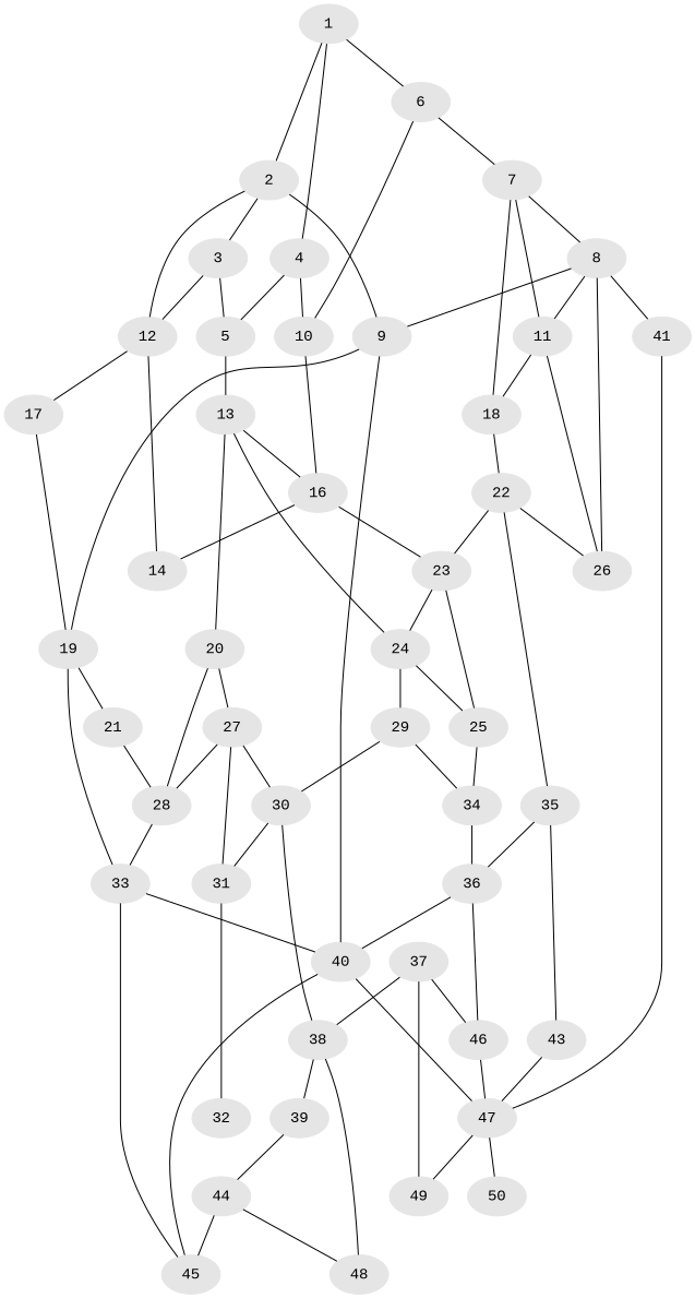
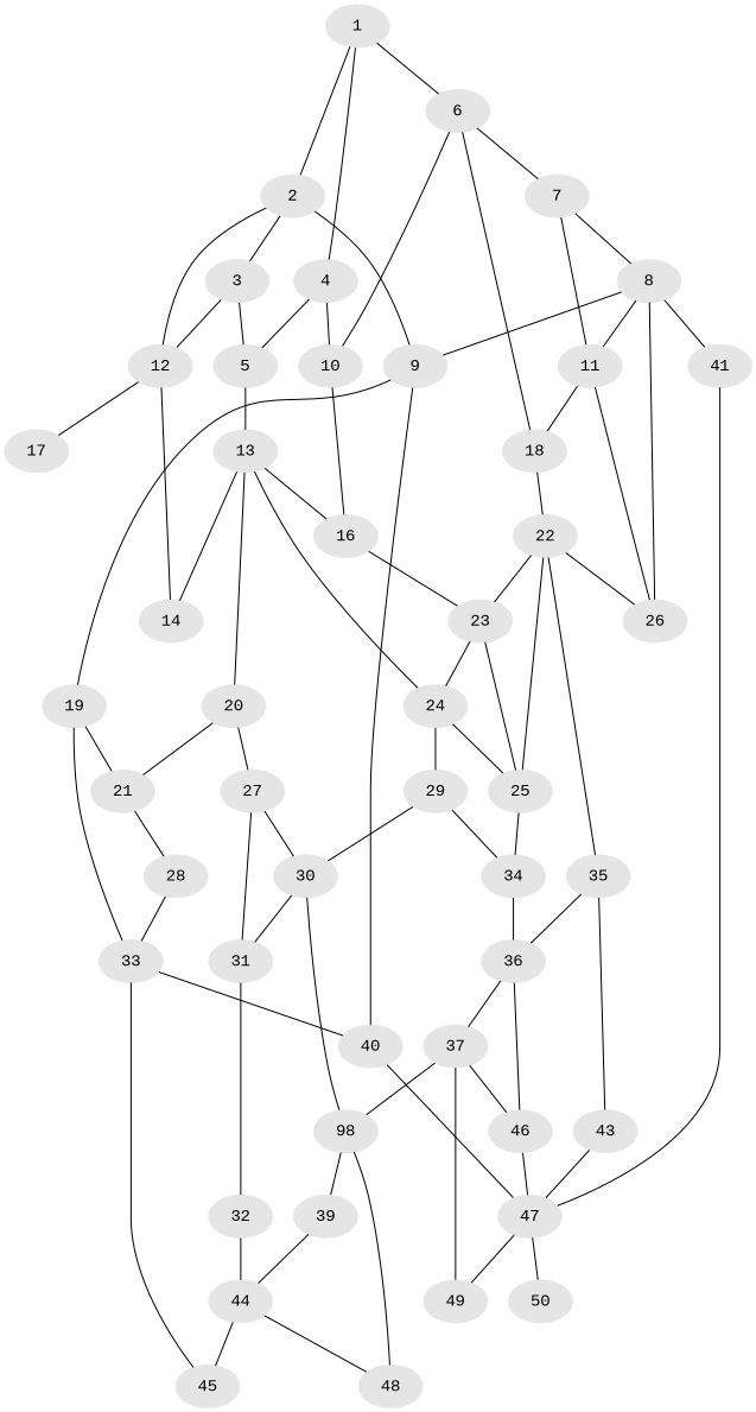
  graph {
    fontname="Liberation Mono"
    node [color=gray90 fontname="Liberation Mono" style=filled]
    edge [fontname="Liberation Mono" weight=1.0]
    1
    2
    4
    6
    3
    9
    12
    5
    10
    7
    19
    40
    14
    17
    13
    16
    20
    24
    8
    11
    18
    26
    41
    22
    47
    21
    33
    45
    23
    27
    25
    29
    28
    35
    30
    31
    34
    36
    43
-   38
+   38 [label=98]
    32
    39
    44
    48
    37
    46
    49
    50
    1 -- 2
    1 -- 4
    1 -- 6
    2 -- 3
    2 -- 9 [weight=2.0]
    2 -- 12
    4 -- 5 [weight=2.0]
    4 -- 10 [weight=2.0]
    6 -- 10 [weight=2.0]
    6 -- 7 [weight=2.0]
    3 -- 12 [weight=2.0]
    3 -- 5
    9 -- 19
    9 -- 40
    12 -- 14
    12 -- 17
    5 -- 13
    10 -- 16 [weight=2.0]
    7 -- 8
    7 -- 11 [weight=2.0]
-   7 -- 18
+   6 -- 18
    19 -- 21 [weight=2.0]
    19 -- 33 [weight=2.0]
    40 -- 47
-   40 -- 45
-   17 -- 19
-   16 -- 14
+   13 -- 14
    13 -- 16
    13 -- 20
    13 -- 24
    16 -- 23 [weight=2.0]
-   20 -- 28
+   20 -- 21
    20 -- 27
    24 -- 25
    24 -- 29
    8 -- 9
    8 -- 11
    8 -- 26
    8 -- 41 [weight=2.0]
    11 -- 18
    11 -- 26
    18 -- 22
    41 -- 47
    22 -- 26
    22 -- 23
+   22 -- 25
    22 -- 35
    47 -- 49
    47 -- 50
    21 -- 28
    33 -- 40
    33 -- 45
    23 -- 24
    23 -- 25 [weight=2.0]
-   27 -- 28 [weight=2.0]
    27 -- 30
    27 -- 31 [weight=2.0]
    25 -- 34 [weight=2.0]
    29 -- 30
    29 -- 34
    28 -- 33
    35 -- 36 [weight=2.0]
    35 -- 43
    30 -- 31
    30 -- 38
    31 -- 32
    34 -- 36 [weight=2.0]
-   36 -- 40
+   36 -- 37
    36 -- 46
    43 -- 47
    38 -- 39 [weight=2.0]
    38 -- 48 [weight=2.0]
+   32 -- 44
    39 -- 44
    44 -- 45 [weight=2.0]
    44 -- 48
    37 -- 38 [weight=2.0]
    37 -- 46
    37 -- 49 [weight=2.0]
    46 -- 47
  }
